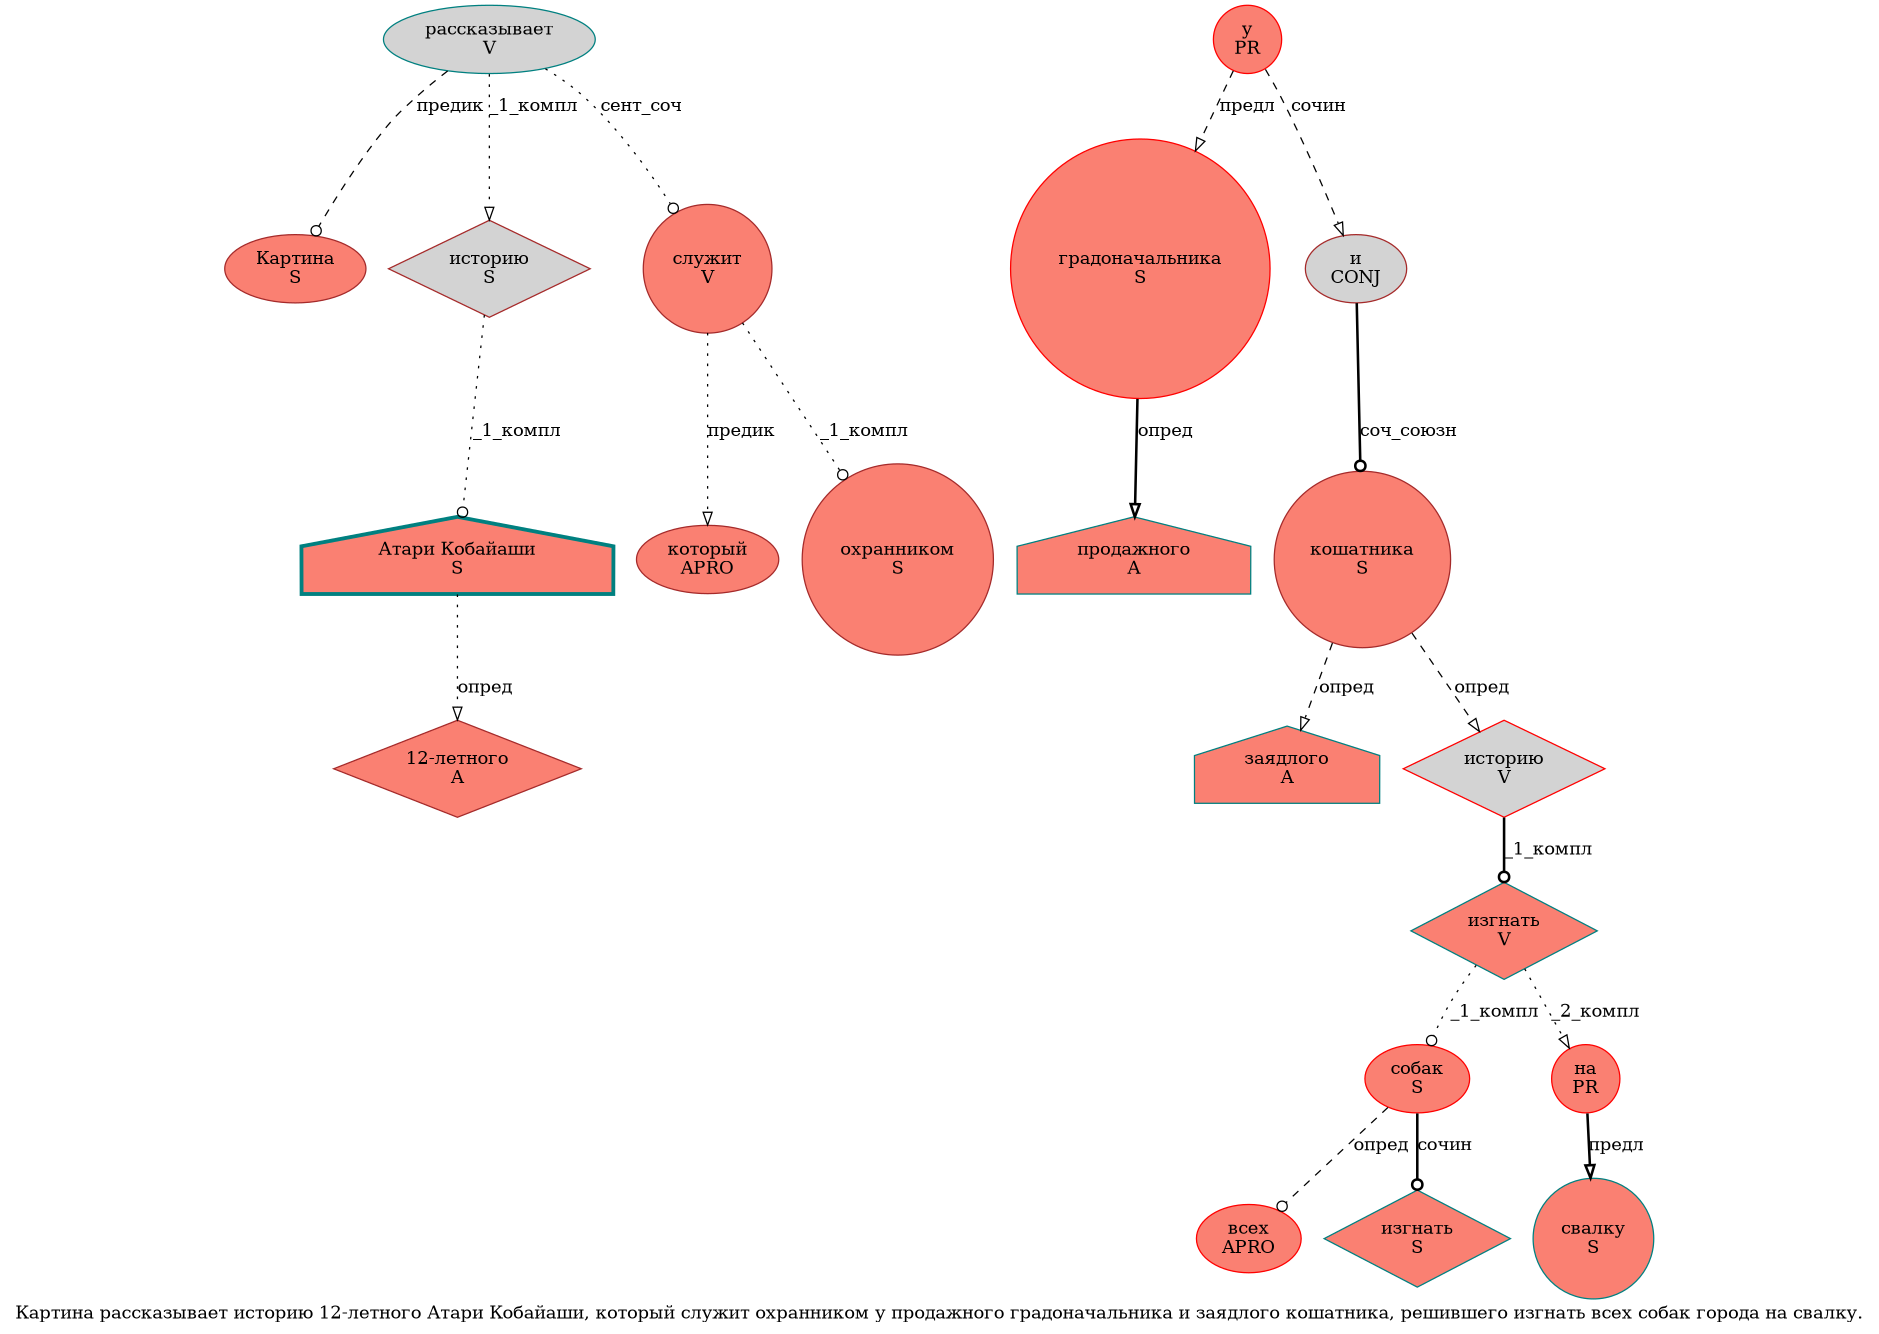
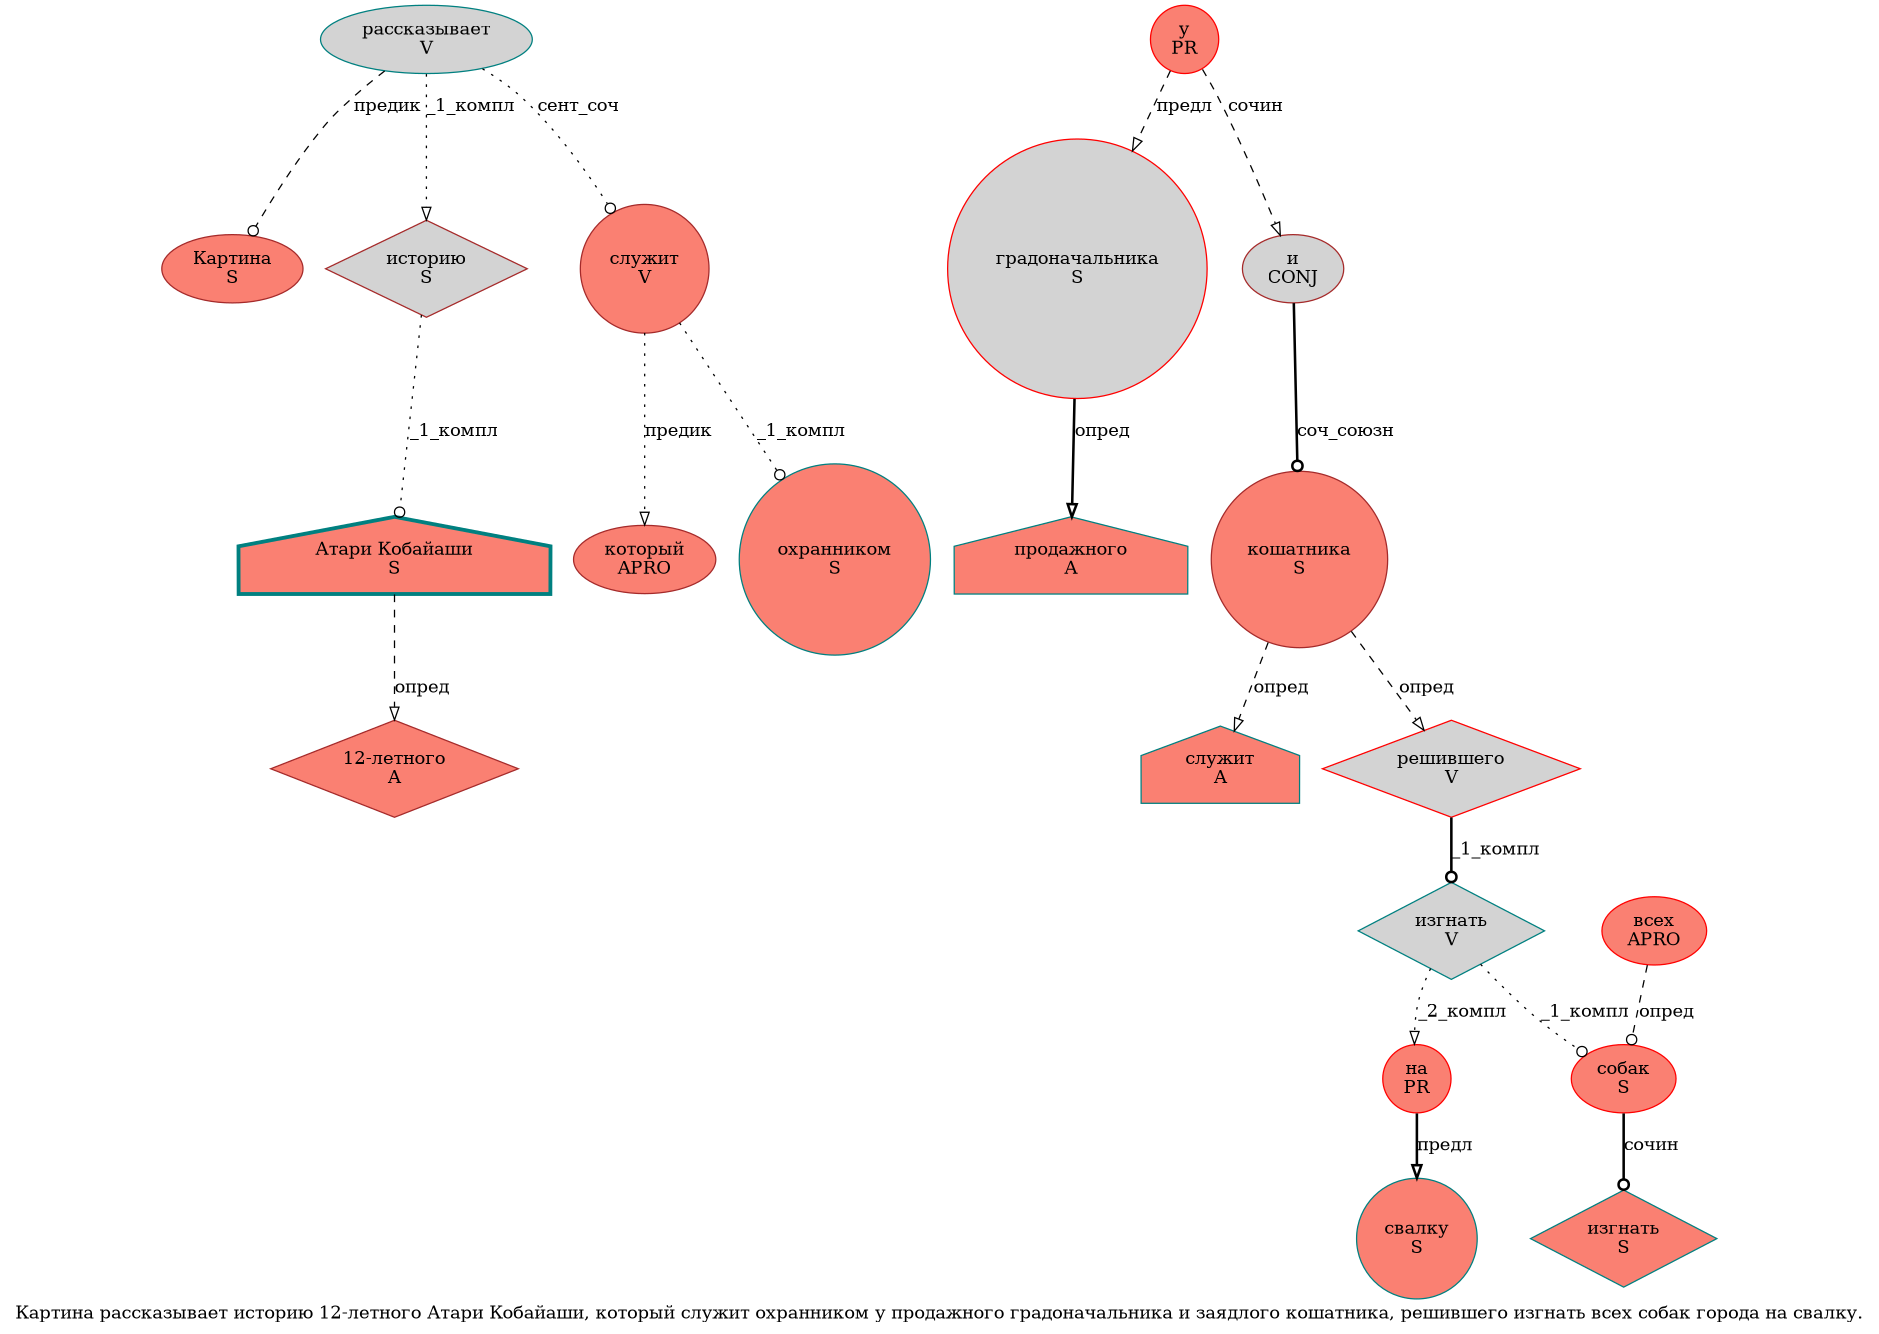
  digraph {
    label="Картина рассказывает историю 12-летного Атари Кобайаши, который служит охранником у продажного градоначальника и заядлого кошатника, решившего изгнать всех собак города на свалку."
    node [color=brown fillcolor=salmon penwidth=1 shape=circle style=filled]
    edge [arrowhead=onormal style=dotted]
    n1 [label="Картина\nS" shape=ellipse]
    n2 [color=teal fillcolor=lightgrey label="рассказывает\nV" shape=ellipse]
    n3 [fillcolor=lightgrey label="историю\nS" shape=diamond]
    n4 [label="служит\nV"]
    n5 [color=teal label="Атари Кобайаши\nS" penwidth=3 shape=house]
    n6 [label="который\nAPRO" shape=ellipse]
-   n7 [label="охранником\nS"]
+   n7 [color=teal label="охранником\nS"]
    n8 [label="12-летного\nA" shape=diamond]
    n9 [color=red label="у\nPR"]
-   n10 [color=red label="градоначальника\nS"]
+   n10 [color=red fillcolor=lightgrey label="градоначальника\nS"]
    n11 [fillcolor=lightgrey label="и\nCONJ" shape=ellipse]
    n12 [color=teal label="продажного\nA" shape=house]
    n13 [label="кошатника\nS"]
-   n14 [color=teal label="заядлого\nA" shape=house]
-   n15 [color=red fillcolor=lightgrey label="историю\nV" shape=diamond]
-   n16 [color=teal label="изгнать\nV" shape=diamond]
+   n14 [color=teal label="служит\nA" shape=house]
+   n15 [color=red fillcolor=lightgrey label="решившего\nV" shape=diamond]
+   n16 [color=teal fillcolor=lightgrey label="изгнать\nV" shape=diamond]
    n17 [color=red label="собак\nS" shape=ellipse]
    n18 [color=red label="на\nPR"]
    n19 [color=red label="всех\nAPRO" shape=ellipse]
    n20 [color=teal label="изгнать\nS" shape=diamond]
    n21 [color=teal label="свалку\nS"]
    n2 -> n1 [arrowhead=odot label="предик" style=dashed]
    n2 -> n3 [label="_1_компл"]
    n2 -> n4 [arrowhead=odot label="сент_соч"]
    n3 -> n5 [arrowhead=odot label="_1_компл"]
    n4 -> n6 [label="предик"]
    n4 -> n7 [arrowhead=odot label="_1_компл"]
-   n5 -> n8 [label="опред"]
+   n5 -> n8 [label="опред" style=dashed]
    n9 -> n10 [label="предл" style=dashed]
    n9 -> n11 [label="сочин" style=dashed]
    n10 -> n12 [label="опред" style=bold]
    n11 -> n13 [arrowhead=odot label="соч_союзн" style=bold]
    n13 -> n14 [label="опред" style=dashed]
    n13 -> n15 [label="опред" style=dashed]
    n15 -> n16 [arrowhead=odot label="_1_компл" style=bold]
    n16 -> n17 [arrowhead=odot label="_1_компл"]
    n16 -> n18 [label="_2_компл"]
-   n17 -> n19 [arrowhead=odot label="опред" style=dashed]
+   n19 -> n17 [arrowhead=odot label="опред" style=dashed]
    n17 -> n20 [arrowhead=odot label="сочин" style=bold]
    n18 -> n21 [label="предл" style=bold]
  }
